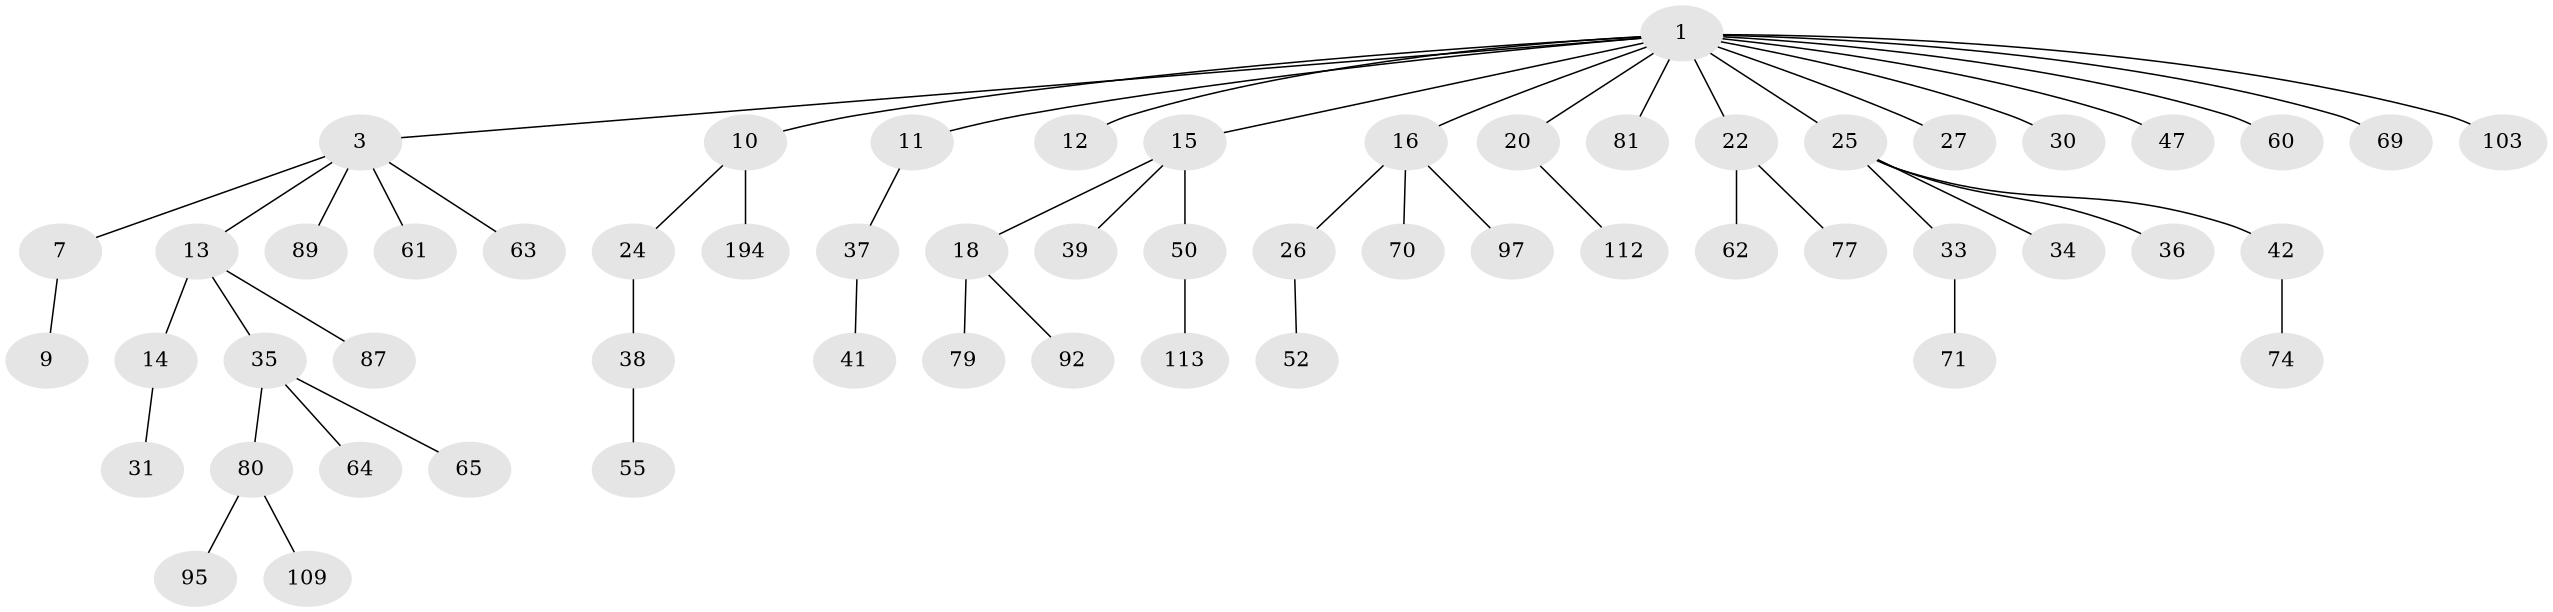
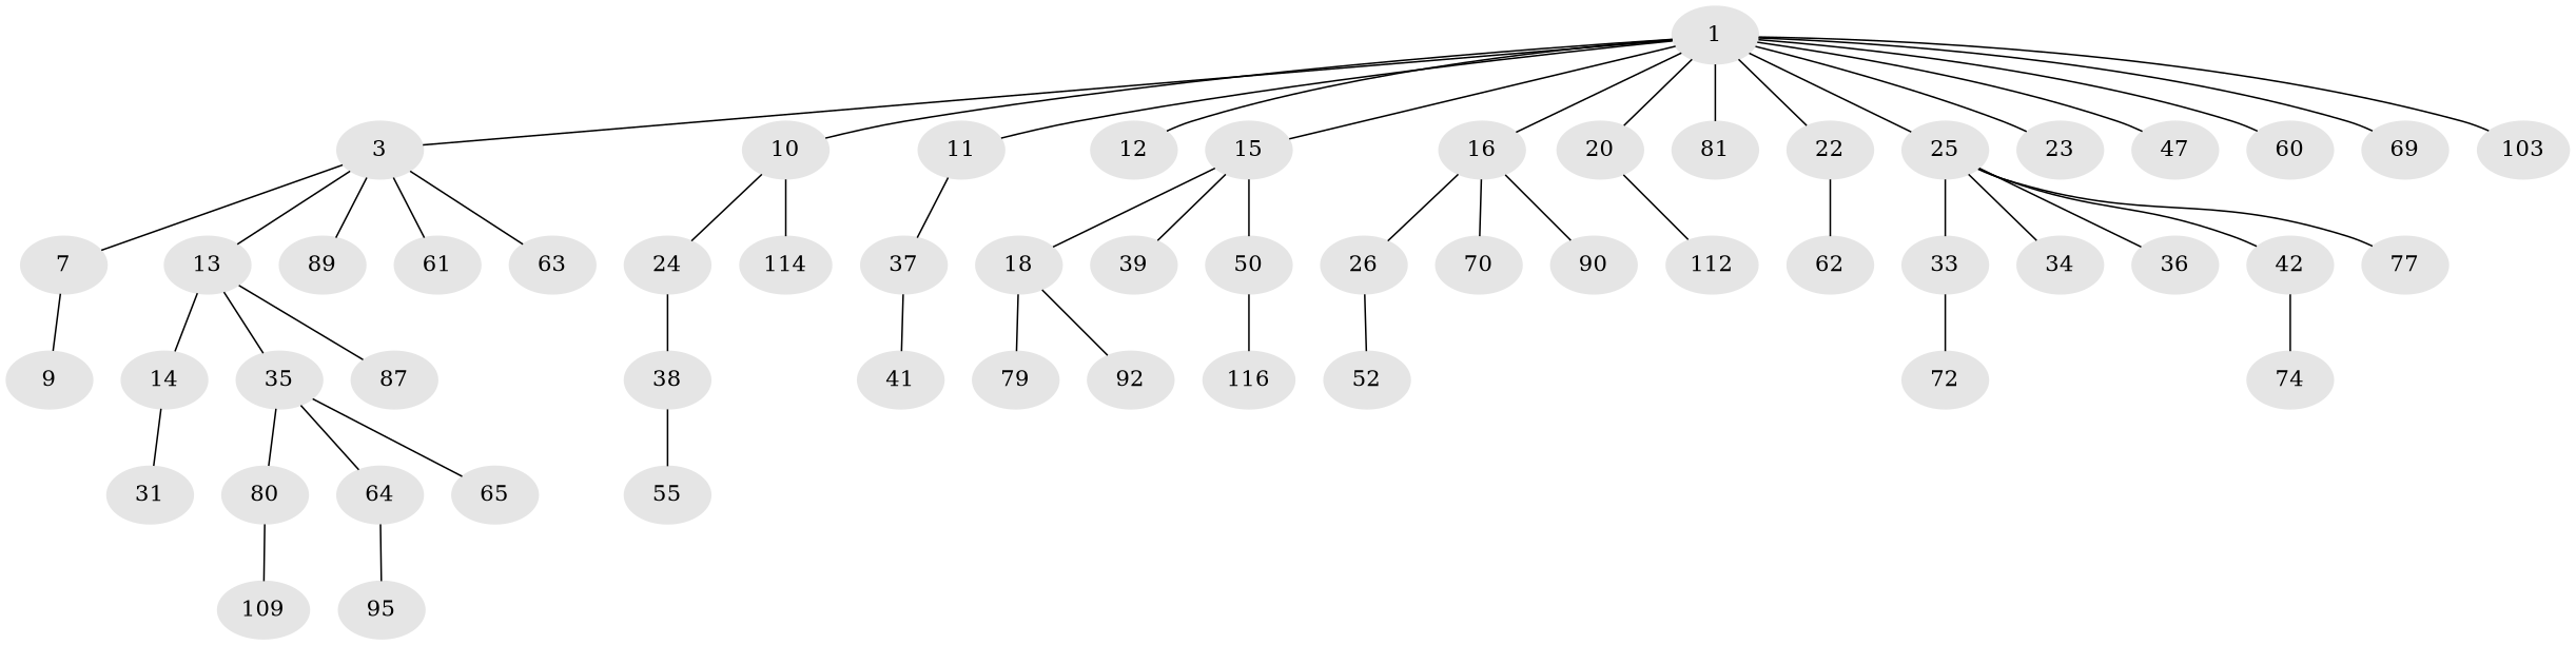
  graph {
    node [color=gray90 style=filled]
    1 [super="+2+4+6"]
    3 [super="+5+8+75+57"]
    10
    11 [super="+19"]
    12 [super="+51"]
    15 [super="+43+17+23+28"]
    16
    20 [super="+98+102"]
    n9 [label=81 super="+66"]
    22
    25 [super="+32"]
-   27 [super="+67"]
-   30
+   27 [super="+67" label=23]
    47 [super="+89"]
    60
    69 [super="+82"]
    103
    7
    13
    n20 [label=89]
    61 [super="+78"]
    63
    24
-   114 [label=194]
+   114
    37
    18 [super="+56"]
    39 [super="+44"]
    50
    26 [super="+73+83+100+49"]
    70 [super="+91+101"]
-   90 [label=97]
+   90
    112
    62
    33 [super="+58+68"]
    34 [super="+54"]
    36 [super="+85"]
    42
    77
    9
    14
    35 [super="+86+45"]
    87
    38 [super="+53"]
    41
    31 [super="+48"]
    n46 [label=80]
    64 [super="+88"]
    65
    79
    92
-   113
+   113 [label=116]
    52
    55
-   71
+   71 [label=72]
    74
    95 [super="+106"]
    109
    1 -- 3
    1 -- 10
    1 -- 11
    1 -- 12
    1 -- 15
    1 -- 16
    1 -- 20
    1 -- n9
    1 -- 22
    1 -- 25
    1 -- 27
-   1 -- 30
    1 -- 47
    1 -- 60
    1 -- 69
    1 -- 103
    3 -- 7
    3 -- 13
    3 -- n20
    3 -- 61
    3 -- 63
    10 -- 24
    10 -- 114
    11 -- 37
    15 -- 18
    15 -- 39
    15 -- 50
    16 -- 26
    16 -- 70
    16 -- 90
    20 -- 112
    22 -- 62
    25 -- 33
    25 -- 34
    25 -- 36
    25 -- 42
-   22 -- 77
+   25 -- 77
    7 -- 9
    13 -- 14
    13 -- 35
    13 -- 87
    24 -- 38
    37 -- 41
    18 -- 79
    18 -- 92
    50 -- 113
    26 -- 52
    33 -- 71
    42 -- 74
    14 -- 31
    35 -- n46
    35 -- 64
    35 -- 65
    38 -- 55
-   n46 -- 95
+   64 -- 95
    n46 -- 109
  }
